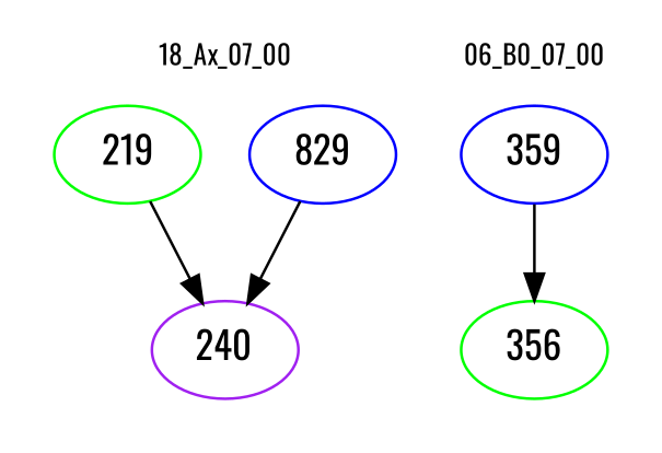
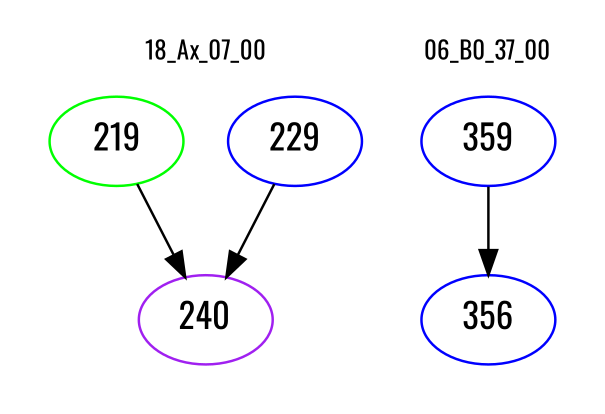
  digraph {
    fontname=Oswald
    node [color=blue fontname=Oswald]
    edge [color=black fontname=Oswald]
-   n1 [label=829]
+   n1 [label=229]
    n2 [color=green label=219]
    n3 [color=purple label=240]
    n4 [label=359]
-   n5 [color=green label=356]
+   n5 [label=356]
    subgraph cluster_1 {
      color=white
      fontsize=10
      label="18_Ax_07_00"
      n1
      n2
      n3
    }
    subgraph cluster_2 {
      color=white
      fontsize=10
-     label="06_B0_07_00"
+     label="06_B0_37_00"
      n4
      n5
    }
    n1 -> n3
    n2 -> n3
    n4 -> n5
  }
